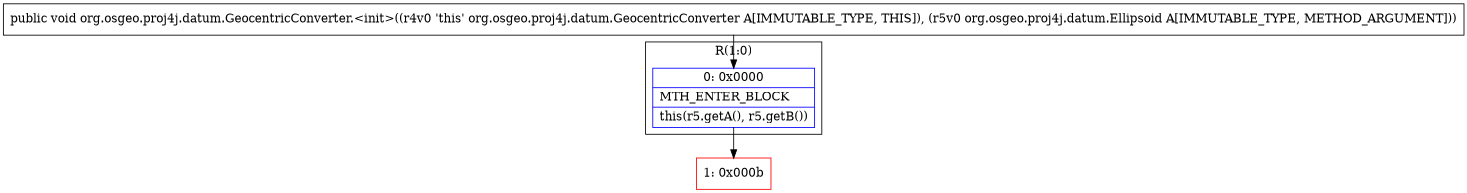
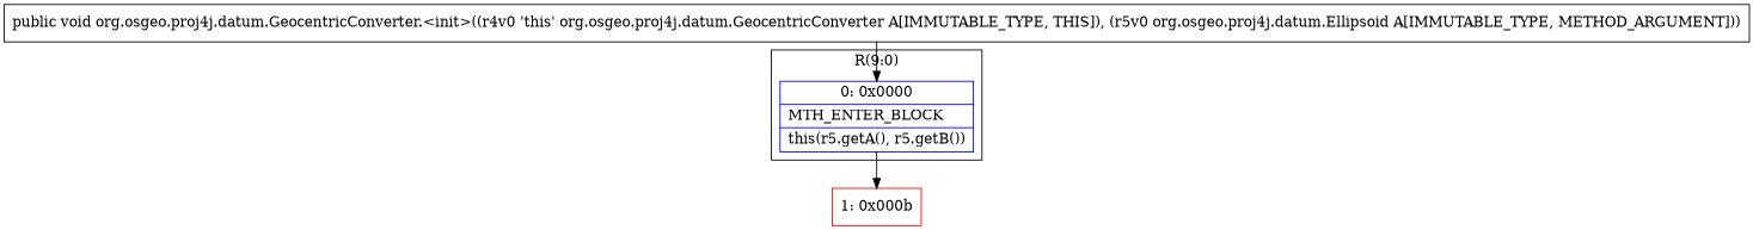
  digraph {
    node [shape=record]
    n1 [color=blue label="{0\:\ 0x0000|MTH_ENTER_BLOCK\l|this(r5.getA(), r5.getB())\l}"]
    n2 [color=red label="{1\:\ 0x000b}"]
    n3 [label="{public void org.osgeo.proj4j.datum.GeocentricConverter.\<init\>((r4v0 'this' org.osgeo.proj4j.datum.GeocentricConverter A[IMMUTABLE_TYPE, THIS]), (r5v0 org.osgeo.proj4j.datum.Ellipsoid A[IMMUTABLE_TYPE, METHOD_ARGUMENT])) }"]
    subgraph cluster_1 {
-     label="R(1:0)"
+     label="R(9:0)"
      n1
    }
    n1 -> n2
    n3 -> n1
  }
